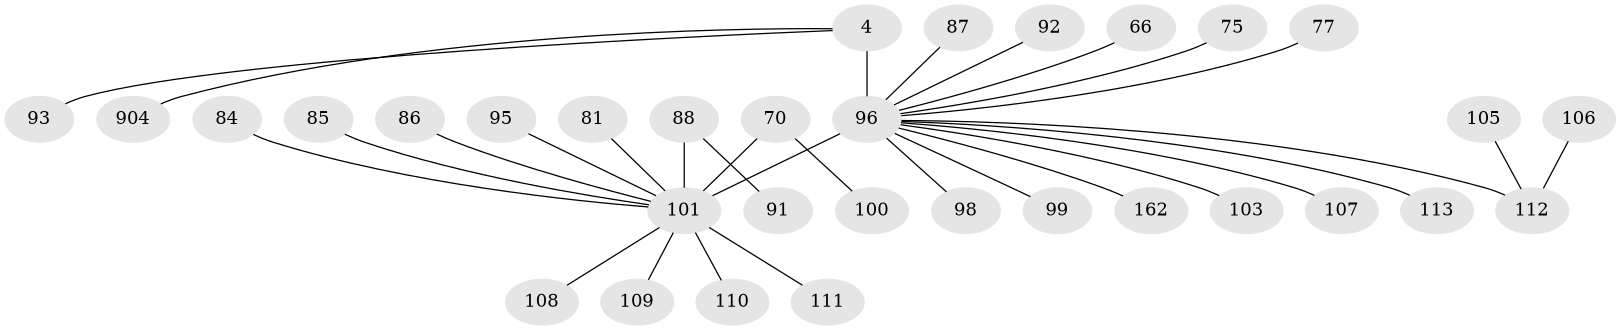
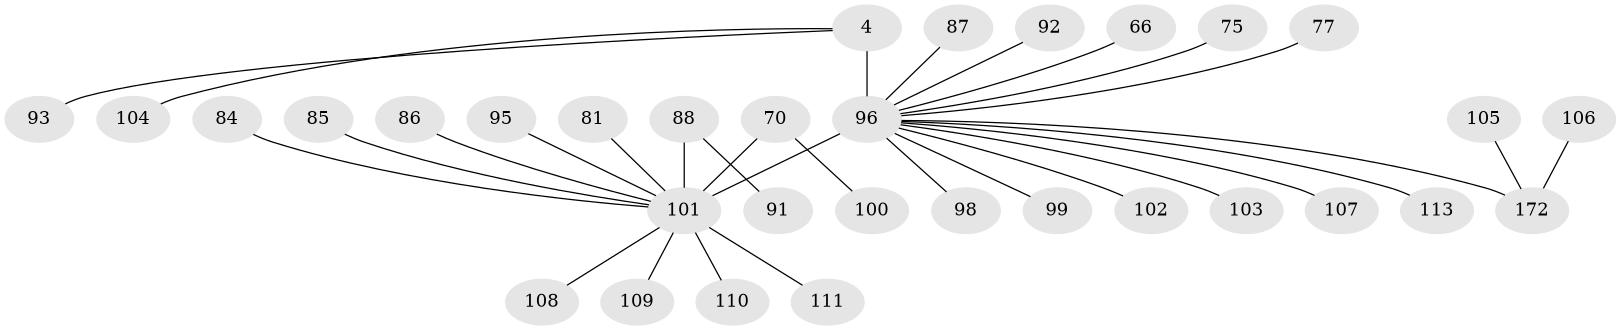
  graph {
    node [color=gray90 style=filled]
    4 [super="+1"]
    93
    96 [super="+2+5+27+28+36+50+79+74+54+62"]
-   104 [label=904]
+   104
    101 [super="+63+71+76+82+78+80+83"]
    98
    99 [super="+38"]
-   102 [label=162]
+   102
    103 [super="+97"]
    107
-   112 [super="+15+59+94"]
+   112 [super="+15+59+94" label=172]
    113 [super="+35"]
    66
    75
    77
    108
    109
    110
    111
    81
    84
    85
    86
    87
    88 [super="+52"]
    91 [super="+69"]
    n27 [label=70 super="+19"]
    100
    92
    95
    105 [super="+89"]
    106
    4 -- 93
    4 -- 96 [weight=8]
    4 -- 104
    96 -- 101 [weight=17]
    96 -- 98
    96 -- 99
    96 -- 102
    96 -- 103
    96 -- 107
    96 -- 112 [weight=9]
    96 -- 113
    101 -- 108
    101 -- 109
    101 -- 110
    101 -- 111
    66 -- 96
    75 -- 96
    77 -- 96
    81 -- 101
    84 -- 101
    85 -- 101
    86 -- 101
    87 -- 96
    88 -- 101 [weight=6]
    88 -- 91
    n27 -- 101 [weight=6]
    n27 -- 100
    92 -- 96
    95 -- 101
    105 -- 112
    106 -- 112
  }
